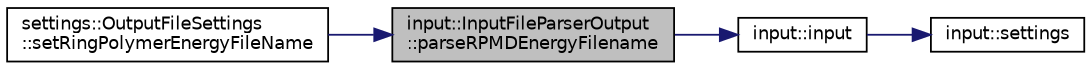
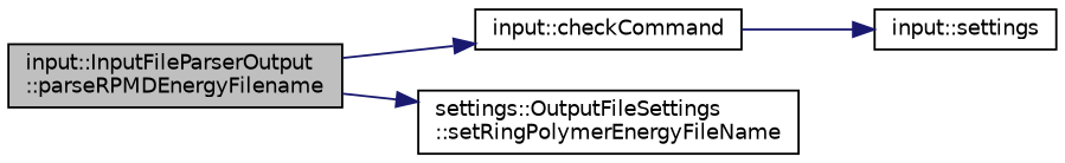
  digraph {
    rankdir=LR
    node [color=black fillcolor=white fontname=Helvetica fontsize=10 shape=record style=filled]
    edge [color=midnightblue fontname=Helvetica fontsize=10 labelfontname=Helvetica labelfontsize=10 style=solid]
    n1 [fillcolor=grey75 fontcolor=black height=0.2 label="input::InputFileParserOutput\l::parseRPMDEnergyFilename" width=0.4]
-   n2 [height=0.2 label="input::input" width=0.4]
+   n2 [height=0.2 label="input::checkCommand" width=0.4]
    n3 [height=0.2 label="settings::OutputFileSettings\l::setRingPolymerEnergyFileName" width=0.4]
    n4 [height=0.2 label="input::settings" width=0.4]
    n1 -> n2
-   n3 -> n1
+   n1 -> n3
    n2 -> n4
  }
